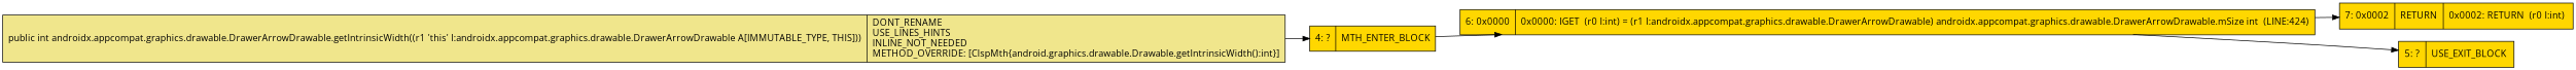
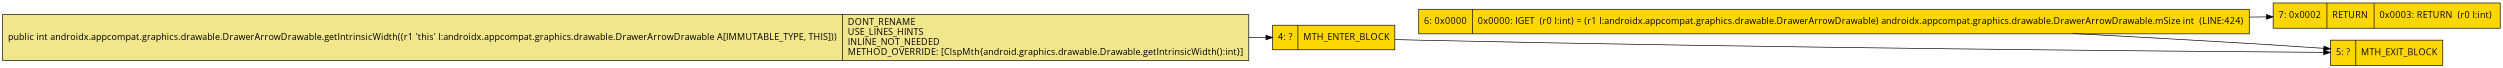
  digraph {
    fontname="Open Sans"
    rankdir=LR
    node [fillcolor=gold fontname="Open Sans" shape=record style=filled]
    edge [fontname="Open Sans"]
    n1 [label="{4\:\ ?|MTH_ENTER_BLOCK\l}"]
    n2 [label="{6\:\ 0x0000|0x0000: IGET  (r0 I:int) = (r1 I:androidx.appcompat.graphics.drawable.DrawerArrowDrawable) androidx.appcompat.graphics.drawable.DrawerArrowDrawable.mSize int  (LINE:424)\l}"]
-   n3 [label="{7\:\ 0x0002|RETURN\l|0x0002: RETURN  (r0 I:int) \l}"]
-   n4 [label="{5\:\ ?|USE_EXIT_BLOCK\l}"]
+   n3 [label="{7\:\ 0x0002|RETURN\l|0x0003: RETURN  (r0 I:int) \l}"]
+   n4 [label="{5\:\ ?|MTH_EXIT_BLOCK\l}"]
    n5 [fillcolor=khaki label="{public int androidx.appcompat.graphics.drawable.DrawerArrowDrawable.getIntrinsicWidth((r1 'this' I:androidx.appcompat.graphics.drawable.DrawerArrowDrawable A[IMMUTABLE_TYPE, THIS]))  | DONT_RENAME\lUSE_LINES_HINTS\lINLINE_NOT_NEEDED\lMETHOD_OVERRIDE: [ClspMth\{android.graphics.drawable.Drawable.getIntrinsicWidth():int\}]\l}"]
-   n1 -> n2
+   n1 -> n4
    n2 -> n3
    n2 -> n4
    n5 -> n1
  }
